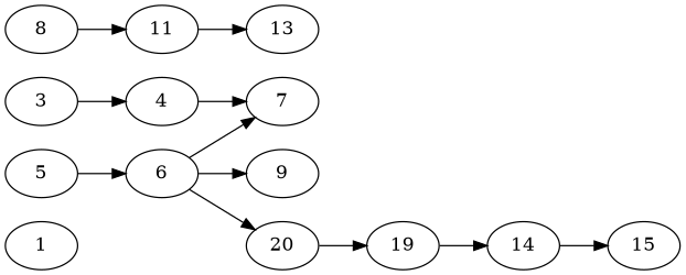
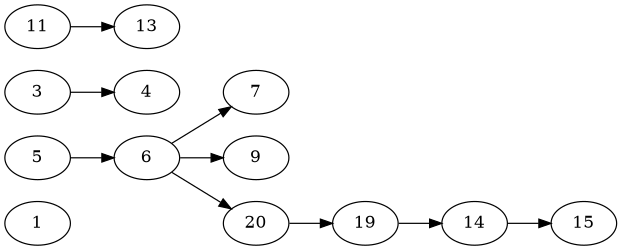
  digraph {
    rankdir=LR
    node [alpha=0.12]
    1 [alpha=0.05 expect_size=4670413836468337]
    5 [alpha=0.13 expect_size=6034119813234688000]
    6 [alpha=0.03 expect_size=9968362358050914304]
    7 [expect_size=515404761059310]
    9 [expect_size=2144318424306753]
    n6 [alpha=0.02 expect_size=81246944084589805568 label=20]
    3 [expect_size=102868334257159584]
    4 [alpha=0.10 expect_size=6005700293560716]
-   8 [alpha=0.17 expect_size=7904962390221914112]
    11 [alpha=0.14 expect_size=162630477319348682752]
    n11 [alpha=0.04 expect_size=5179420062482223 label=19]
    13 [alpha=0.19 expect_size=10357210002002570]
    14 [alpha=0.09 expect_size=98826122808076544]
    15 [alpha=0.13 expect_size=40031941328055042048]
    5 -> 6
    6 -> 7
    6 -> 9
    6 -> n6
    n6 -> n11
    3 -> 4
-   4 -> 7
-   8 -> 11
    11 -> 13
    n11 -> 14
    14 -> 15
  }
